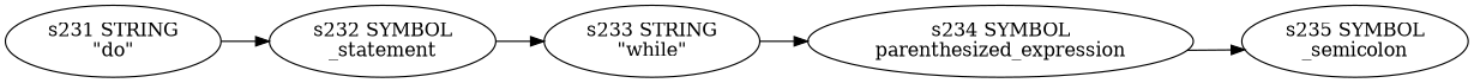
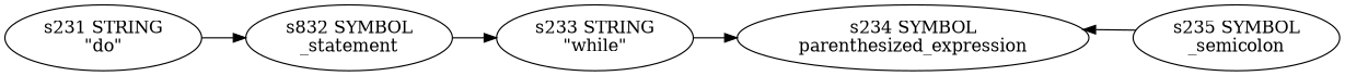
  digraph {
    rankdir=LR
    n1 [label="s231 STRING\n\"do\""]
-   n2 [label="s232 SYMBOL\n_statement"]
+   n2 [label="s832 SYMBOL\n_statement"]
    n3 [label="s233 STRING\n\"while\""]
    n4 [label="s234 SYMBOL\nparenthesized_expression"]
    n5 [label="s235 SYMBOL\n_semicolon"]
    n1 -> n2
    n2 -> n3
    n3 -> n4
-   n4 -> n5
+   n5 -> n4
  }
